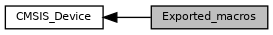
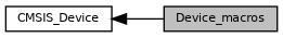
  digraph {
    rankdir=LR
    fontname="DejaVu Sans"
    node [color=black fontname="DejaVu Sans" fontsize=8 shape=record style=filled]
-   n1 [fillcolor=grey75 fontcolor=black height=0.2 label=Exported_macros width=0.4]
+   n1 [fillcolor=grey75 fontcolor=black height=0.2 label=Device_macros width=0.4]
    n2 [fillcolor=white height=0.2 label=CMSIS_Device width=0.4]
    n2 -> n1 [dir=back fontname="DejaVu Sans" fontsize=8 labelfontname=Sans labelfontsize=8 shape=plaintext style=solid]
  }
